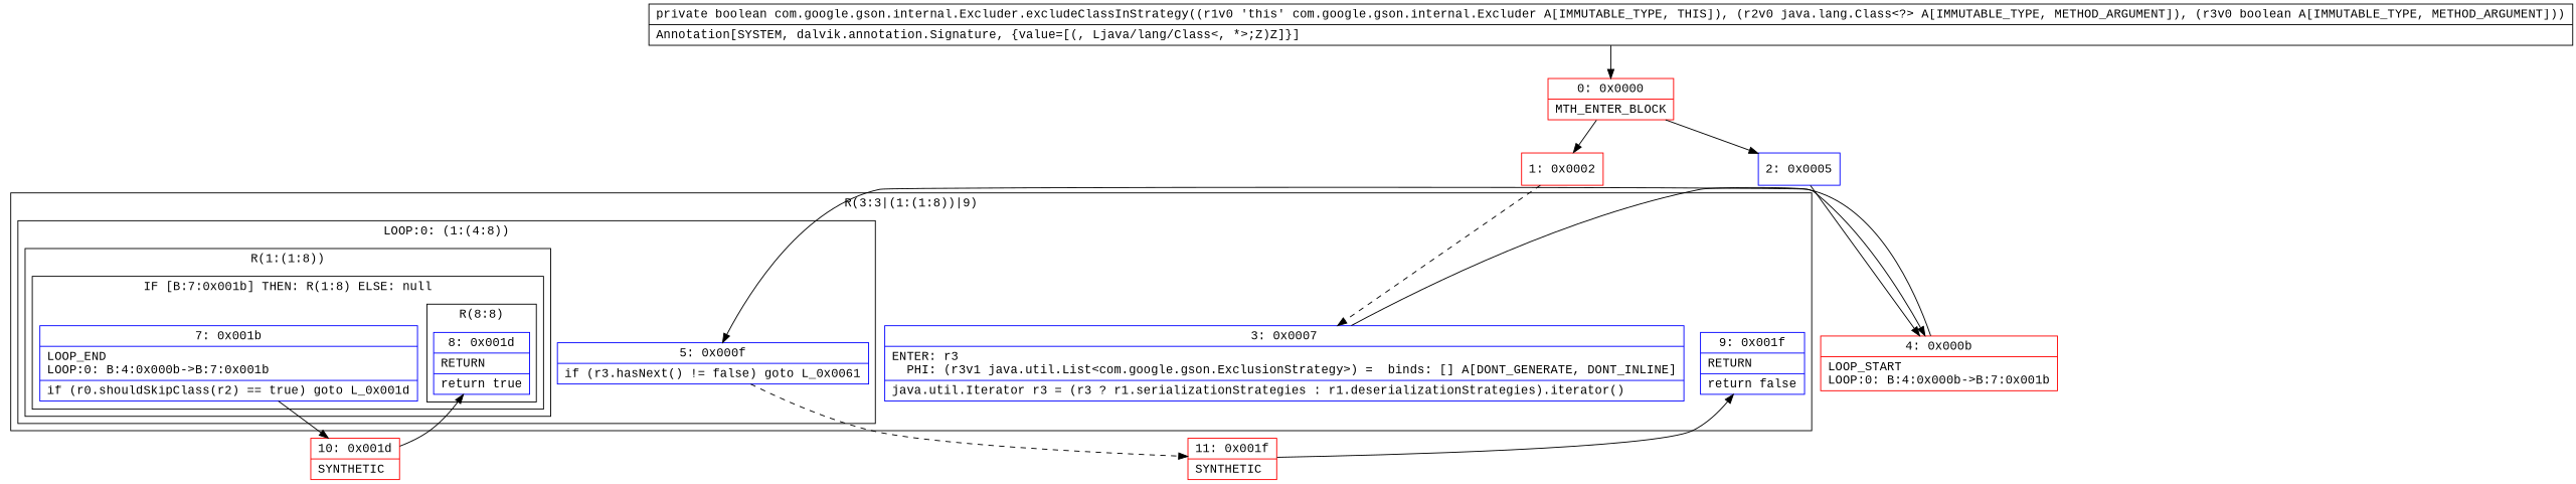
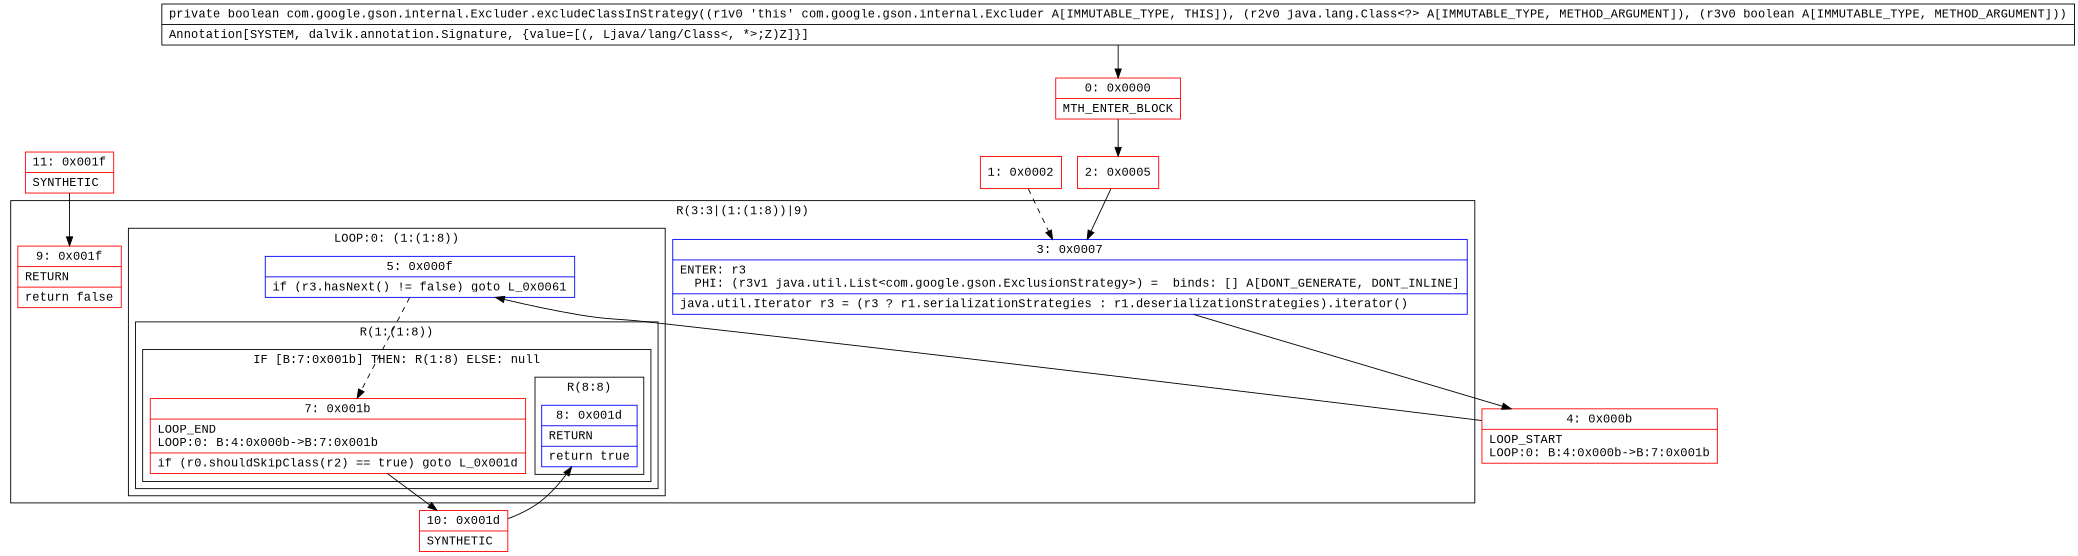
  digraph {
    fontname="Liberation Mono"
    node [color=red fontname="Liberation Mono" shape=record]
    edge [fontname="Liberation Mono"]
    n1 [color=blue label="{8\:\ 0x001d|RETURN\l|return true\l}"]
-   n2 [color=blue label="{7\:\ 0x001b|LOOP_END\lLOOP:0: B:4:0x000b\-\>B:7:0x001b\l|if (r0.shouldSkipClass(r2) == true) goto L_0x001d\l}"]
+   n2 [label="{7\:\ 0x001b|LOOP_END\lLOOP:0: B:4:0x000b\-\>B:7:0x001b\l|if (r0.shouldSkipClass(r2) == true) goto L_0x001d\l}"]
    n3 [color=blue label="{5\:\ 0x000f|if (r3.hasNext() != false) goto L_0x0061\l}"]
    n4 [color=blue label="{3\:\ 0x0007|ENTER: r3 \l  PHI: (r3v1 java.util.List\<com.google.gson.ExclusionStrategy\>) =  binds: [] A[DONT_GENERATE, DONT_INLINE]\l|java.util.Iterator r3 = (r3 ? r1.serializationStrategies : r1.deserializationStrategies).iterator()\l}"]
-   n5 [color=blue label="{9\:\ 0x001f|RETURN\l|return false\l}"]
+   n5 [label="{9\:\ 0x001f|RETURN\l|return false\l}"]
    n6 [label="{10\:\ 0x001d|SYNTHETIC\l}"]
    n7 [label="{11\:\ 0x001f|SYNTHETIC\l}"]
    n8 [label="{4\:\ 0x000b|LOOP_START\lLOOP:0: B:4:0x000b\-\>B:7:0x001b\l}"]
    n9 [label="{0\:\ 0x0000|MTH_ENTER_BLOCK\l}"]
    n10 [label="{1\:\ 0x0002}"]
-   n11 [color=blue label="{2\:\ 0x0005}"]
+   n11 [label="{2\:\ 0x0005}"]
    n12 [label="{private boolean com.google.gson.internal.Excluder.excludeClassInStrategy((r1v0 'this' com.google.gson.internal.Excluder A[IMMUTABLE_TYPE, THIS]), (r2v0 java.lang.Class\<?\> A[IMMUTABLE_TYPE, METHOD_ARGUMENT]), (r3v0 boolean A[IMMUTABLE_TYPE, METHOD_ARGUMENT]))  | Annotation[SYSTEM, dalvik.annotation.Signature, \{value=[(, Ljava\/lang\/Class\<, *\>;Z)Z]\}]\l}" color=""]
    subgraph cluster_1 {
      label="R(3:3|(1:(1:8))|9)"
      n4
      n5
      subgraph cluster_2 {
-       label="LOOP:0: (1:(4:8))"
+       label="LOOP:0: (1:(1:8))"
        n3
        subgraph cluster_3 {
          label="R(1:(1:8))"
          subgraph cluster_4 {
            label="IF [B:7:0x001b] THEN: R(1:8) ELSE: null"
            n2
            subgraph cluster_5 {
              label="R(8:8)"
              n1
            }
          }
        }
      }
    }
    n2 -> n6
-   n3 -> n7 [style=dashed]
+   n3 -> n2 [style=dashed]
    n4 -> n8
    n6 -> n1
    n7 -> n5
    n8 -> n3
-   n9 -> n10
    n9 -> n11
    n10 -> n4 [style=dashed]
-   n11 -> n8
+   n11 -> n4
    n12 -> n9
  }
